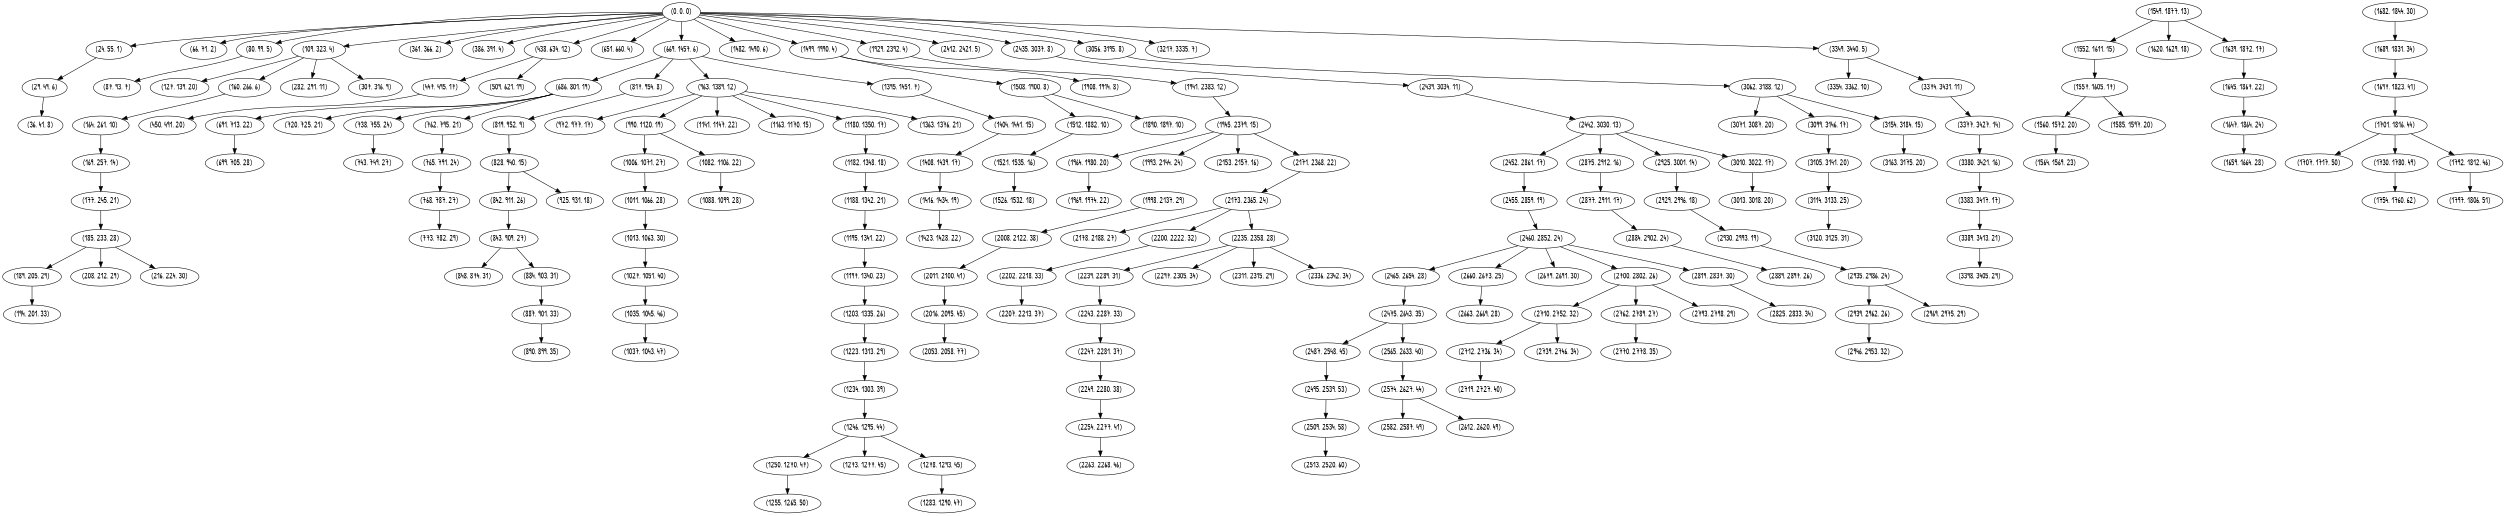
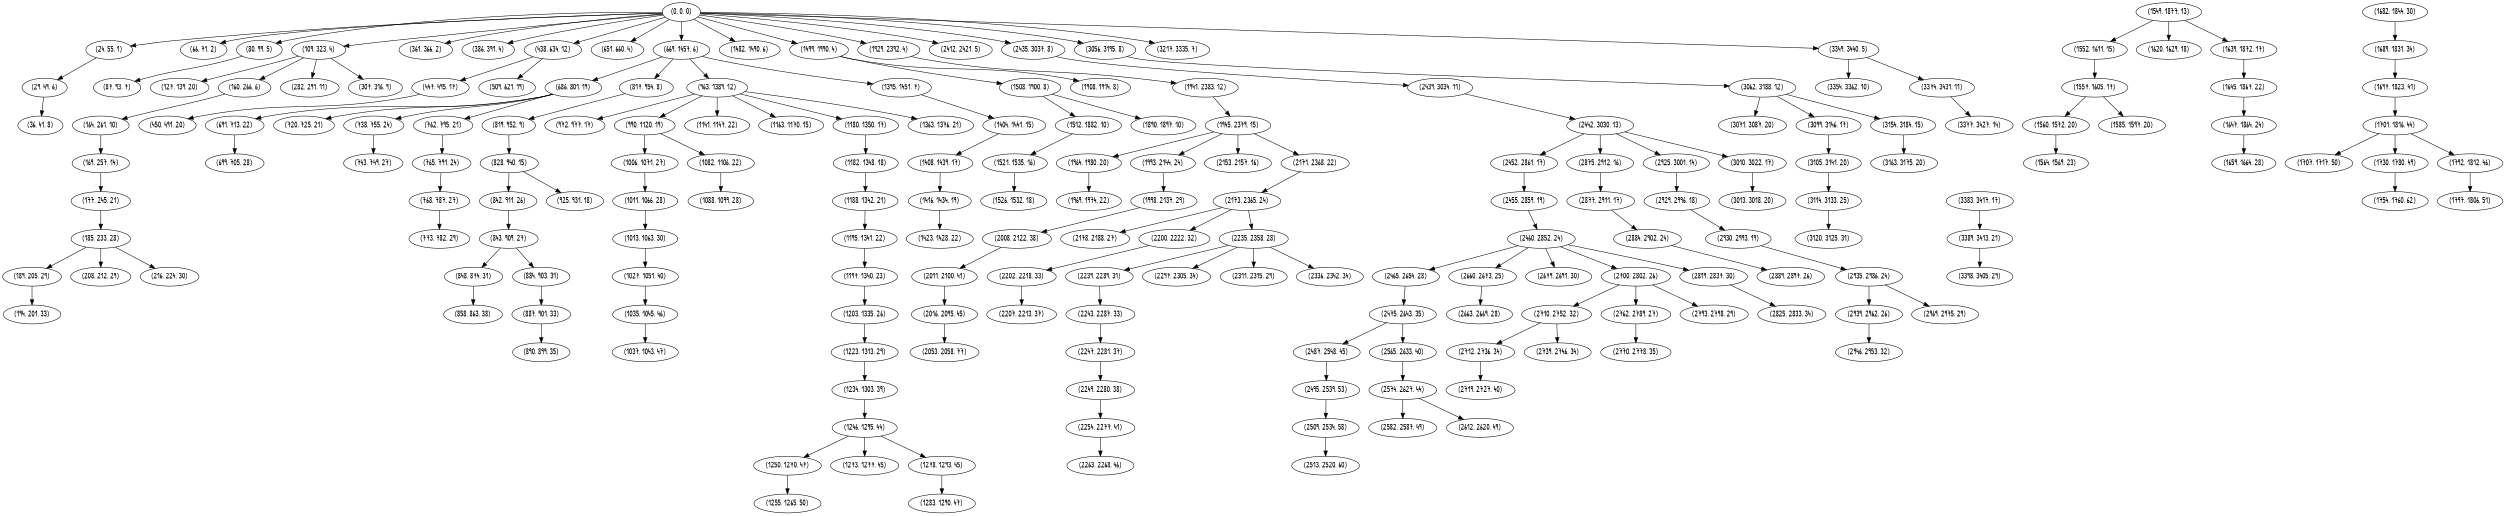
  digraph {
    fontname="Patrick Hand"
    node [fontname="Patrick Hand"]
    edge [fontname="Patrick Hand"]
    "(0, 0, 0)"
    "(24, 55, 1)"
    "(66, 71, 2)"
    "(80, 99, 5)"
    "(109, 323, 4)"
    "(361, 366, 2)"
    "(386, 391, 4)"
    "(438, 634, 12)"
    "(651, 660, 4)"
    "(669, 1457, 6)"
    "(1482, 1490, 6)"
    n12 [label="(1499, 1990, 4)"]
    "(1929, 2392, 4)"
    "(2412, 2421, 5)"
    "(2435, 3037, 8)"
    "(3056, 3195, 8)"
    "(3217, 3335, 7)"
    "(3349, 3440, 5)"
    "(29, 49, 6)"
    "(87, 93, 7)"
    "(127, 139, 20)"
    "(160, 266, 6)"
    "(282, 291, 11)"
    "(307, 316, 9)"
    "(447, 495, 17)"
    "(509, 621, 19)"
    "(686, 801, 19)"
    "(817, 954, 8)"
    "(963, 1389, 12)"
    "(1395, 1451, 7)"
    "(1508, 1900, 8)"
    "(1908, 1914, 8)"
    "(1941, 2383, 12)"
    "(2439, 3034, 11)"
    "(3062, 3188, 12)"
    "(3354, 3362, 10)"
    "(3374, 3431, 11)"
    "(36, 41, 8)"
    "(164, 261, 10)"
    "(169, 257, 14)"
    "(177, 245, 21)"
    "(185, 233, 28)"
    "(189, 205, 29)"
    "(208, 212, 29)"
    "(216, 224, 30)"
    "(194, 201, 33)"
    "(450, 491, 20)"
    "(691, 713, 22)"
    "(720, 725, 21)"
    "(738, 755, 24)"
    "(762, 795, 21)"
    "(819, 952, 9)"
    "(972, 977, 17)"
    "(990, 1120, 19)"
    "(1141, 1147, 22)"
    "(1163, 1170, 15)"
    "(1180, 1350, 17)"
    "(1363, 1376, 21)"
    "(1404, 1441, 15)"
    "(699, 705, 28)"
    "(743, 749, 27)"
    "(765, 791, 24)"
    "(768, 787, 27)"
    "(773, 782, 29)"
    "(828, 940, 15)"
    "(842, 911, 26)"
    "(925, 931, 18)"
    "(843, 909, 27)"
    "(848, 874, 31)"
    "(884, 903, 31)"
+   "(858, 863, 38)"
    "(887, 901, 33)"
    "(890, 899, 35)"
    "(1006, 1071, 27)"
    "(1082, 1106, 22)"
    "(1182, 1348, 18)"
    "(1011, 1066, 28)"
    "(1088, 1099, 28)"
    "(1013, 1063, 30)"
    "(1027, 1051, 40)"
    "(1035, 1045, 46)"
    "(1037, 1043, 47)"
    "(1188, 1342, 21)"
    "(1195, 1341, 22)"
    "(1197, 1340, 23)"
    "(1203, 1335, 26)"
    "(1223, 1313, 29)"
    "(1234, 1303, 39)"
    "(1246, 1295, 44)"
    "(1250, 1270, 47)"
    "(1273, 1277, 45)"
    "(1278, 1293, 45)"
    "(1255, 1265, 50)"
    "(1283, 1290, 47)"
    "(1408, 1439, 17)"
    "(1416, 1434, 19)"
    "(1423, 1428, 22)"
    "(1512, 1882, 10)"
    "(1890, 1897, 10)"
    "(1521, 1535, 16)"
    "(1526, 1532, 18)"
    "(1549, 1877, 13)"
    "(1552, 1611, 15)"
    "(1620, 1629, 18)"
    "(1639, 1872, 17)"
    "(1557, 1605, 17)"
    "(1645, 1867, 22)"
    "(1560, 1572, 20)"
    "(1585, 1597, 20)"
    "(1564, 1569, 23)"
    "(1647, 1864, 24)"
    "(1659, 1664, 28)"
    "(1682, 1844, 30)"
    "(1689, 1831, 34)"
    "(1697, 1823, 41)"
    "(1701, 1816, 44)"
    "(1707, 1717, 50)"
    "(1730, 1780, 49)"
    "(1792, 1812, 46)"
    "(1754, 1760, 62)"
    "(1797, 1806, 51)"
    "(1945, 2379, 15)"
    "(1964, 1980, 20)"
    "(1993, 2144, 24)"
    "(2153, 2157, 16)"
    "(2171, 2368, 22)"
    "(1969, 1974, 22)"
    "(1998, 2137, 29)"
    "(2173, 2365, 24)"
    "(2008, 2122, 38)"
    "(2011, 2100, 41)"
    "(2016, 2095, 45)"
    "(2053, 2058, 77)"
    "(2178, 2188, 27)"
    "(2200, 2222, 32)"
    "(2235, 2358, 28)"
    "(2202, 2218, 33)"
    "(2239, 2289, 31)"
    "(2297, 2305, 34)"
    "(2311, 2315, 29)"
    "(2336, 2342, 34)"
    "(2207, 2213, 37)"
    "(2243, 2287, 33)"
    "(2247, 2281, 37)"
    "(2249, 2280, 38)"
    "(2254, 2277, 41)"
    "(2263, 2268, 46)"
    "(2442, 3030, 13)"
    "(2452, 2861, 17)"
    "(2875, 2912, 16)"
    "(2925, 3001, 14)"
    "(3010, 3022, 17)"
    "(2455, 2859, 19)"
    "(2877, 2911, 17)"
    "(2929, 2996, 18)"
    "(3013, 3018, 20)"
    "(2460, 2852, 24)"
    "(2465, 2654, 28)"
    "(2660, 2673, 25)"
    "(2679, 2691, 30)"
    "(2700, 2802, 26)"
    "(2819, 2837, 30)"
    "(2475, 2643, 35)"
    "(2663, 2669, 28)"
    "(2710, 2752, 32)"
    "(2762, 2789, 27)"
    "(2793, 2798, 29)"
    "(2825, 2833, 34)"
    "(2487, 2548, 45)"
    "(2565, 2633, 40)"
    "(2495, 2539, 53)"
    "(2574, 2627, 44)"
    "(2509, 2534, 58)"
    "(2513, 2520, 60)"
    "(2582, 2587, 49)"
    "(2612, 2620, 49)"
    "(2712, 2736, 34)"
    "(2739, 2746, 34)"
    "(2770, 2778, 35)"
    "(2719, 2727, 40)"
    "(2884, 2902, 24)"
    "(2889, 2897, 26)"
    "(2930, 2993, 19)"
    "(2935, 2986, 24)"
    "(2939, 2962, 26)"
    "(2969, 2975, 29)"
    "(2946, 2953, 32)"
    "(3071, 3087, 20)"
    "(3099, 3146, 17)"
    "(3154, 3184, 15)"
    "(3105, 3141, 20)"
    "(3163, 3175, 20)"
    "(3114, 3133, 25)"
    "(3120, 3125, 31)"
    "(3377, 3427, 14)"
-   "(3380, 3421, 16)"
    "(3383, 3417, 17)"
    "(3389, 3413, 21)"
    "(3398, 3405, 29)"
    "(0, 0, 0)" -> "(24, 55, 1)"
    "(0, 0, 0)" -> "(66, 71, 2)"
    "(0, 0, 0)" -> "(80, 99, 5)"
    "(0, 0, 0)" -> "(109, 323, 4)"
    "(0, 0, 0)" -> "(361, 366, 2)"
    "(0, 0, 0)" -> "(386, 391, 4)"
    "(0, 0, 0)" -> "(438, 634, 12)"
    "(0, 0, 0)" -> "(651, 660, 4)"
    "(0, 0, 0)" -> "(669, 1457, 6)"
    "(0, 0, 0)" -> "(1482, 1490, 6)"
    "(0, 0, 0)" -> n12
    "(0, 0, 0)" -> "(1929, 2392, 4)"
    "(0, 0, 0)" -> "(2412, 2421, 5)"
    "(0, 0, 0)" -> "(2435, 3037, 8)"
    "(0, 0, 0)" -> "(3056, 3195, 8)"
    "(0, 0, 0)" -> "(3217, 3335, 7)"
    "(0, 0, 0)" -> "(3349, 3440, 5)"
    "(24, 55, 1)" -> "(29, 49, 6)"
    "(80, 99, 5)" -> "(87, 93, 7)"
    "(109, 323, 4)" -> "(127, 139, 20)"
    "(109, 323, 4)" -> "(160, 266, 6)"
    "(109, 323, 4)" -> "(282, 291, 11)"
    "(109, 323, 4)" -> "(307, 316, 9)"
    "(438, 634, 12)" -> "(447, 495, 17)"
    "(438, 634, 12)" -> "(509, 621, 19)"
    "(669, 1457, 6)" -> "(686, 801, 19)"
    "(669, 1457, 6)" -> "(817, 954, 8)"
    "(669, 1457, 6)" -> "(963, 1389, 12)"
    "(669, 1457, 6)" -> "(1395, 1451, 7)"
    n12 -> "(1508, 1900, 8)"
    n12 -> "(1908, 1914, 8)"
    "(1929, 2392, 4)" -> "(1941, 2383, 12)"
    "(2435, 3037, 8)" -> "(2439, 3034, 11)"
    "(3056, 3195, 8)" -> "(3062, 3188, 12)"
    "(3349, 3440, 5)" -> "(3354, 3362, 10)"
    "(3349, 3440, 5)" -> "(3374, 3431, 11)"
    "(29, 49, 6)" -> "(36, 41, 8)"
    "(160, 266, 6)" -> "(164, 261, 10)"
    "(447, 495, 17)" -> "(450, 491, 20)"
    "(686, 801, 19)" -> "(691, 713, 22)"
    "(686, 801, 19)" -> "(720, 725, 21)"
    "(686, 801, 19)" -> "(738, 755, 24)"
    "(686, 801, 19)" -> "(762, 795, 21)"
    "(817, 954, 8)" -> "(819, 952, 9)"
    "(963, 1389, 12)" -> "(972, 977, 17)"
    "(963, 1389, 12)" -> "(990, 1120, 19)"
    "(963, 1389, 12)" -> "(1141, 1147, 22)"
    "(963, 1389, 12)" -> "(1163, 1170, 15)"
    "(963, 1389, 12)" -> "(1180, 1350, 17)"
    "(963, 1389, 12)" -> "(1363, 1376, 21)"
    "(1395, 1451, 7)" -> "(1404, 1441, 15)"
    "(1508, 1900, 8)" -> "(1512, 1882, 10)"
    "(1508, 1900, 8)" -> "(1890, 1897, 10)"
    "(1941, 2383, 12)" -> "(1945, 2379, 15)"
    "(2439, 3034, 11)" -> "(2442, 3030, 13)"
    "(3062, 3188, 12)" -> "(3071, 3087, 20)"
    "(3062, 3188, 12)" -> "(3099, 3146, 17)"
    "(3062, 3188, 12)" -> "(3154, 3184, 15)"
    "(3374, 3431, 11)" -> "(3377, 3427, 14)"
    "(164, 261, 10)" -> "(169, 257, 14)"
    "(169, 257, 14)" -> "(177, 245, 21)"
    "(177, 245, 21)" -> "(185, 233, 28)"
    "(185, 233, 28)" -> "(189, 205, 29)"
    "(185, 233, 28)" -> "(208, 212, 29)"
    "(185, 233, 28)" -> "(216, 224, 30)"
    "(189, 205, 29)" -> "(194, 201, 33)"
    "(691, 713, 22)" -> "(699, 705, 28)"
    "(738, 755, 24)" -> "(743, 749, 27)"
    "(762, 795, 21)" -> "(765, 791, 24)"
    "(819, 952, 9)" -> "(828, 940, 15)"
    "(990, 1120, 19)" -> "(1006, 1071, 27)"
    "(990, 1120, 19)" -> "(1082, 1106, 22)"
    "(1180, 1350, 17)" -> "(1182, 1348, 18)"
    "(1404, 1441, 15)" -> "(1408, 1439, 17)"
    "(765, 791, 24)" -> "(768, 787, 27)"
    "(768, 787, 27)" -> "(773, 782, 29)"
    "(828, 940, 15)" -> "(842, 911, 26)"
    "(828, 940, 15)" -> "(925, 931, 18)"
    "(842, 911, 26)" -> "(843, 909, 27)"
    "(843, 909, 27)" -> "(848, 874, 31)"
    "(843, 909, 27)" -> "(884, 903, 31)"
+   "(848, 874, 31)" -> "(858, 863, 38)"
    "(884, 903, 31)" -> "(887, 901, 33)"
    "(887, 901, 33)" -> "(890, 899, 35)"
    "(1006, 1071, 27)" -> "(1011, 1066, 28)"
    "(1082, 1106, 22)" -> "(1088, 1099, 28)"
    "(1182, 1348, 18)" -> "(1188, 1342, 21)"
    "(1011, 1066, 28)" -> "(1013, 1063, 30)"
    "(1013, 1063, 30)" -> "(1027, 1051, 40)"
    "(1027, 1051, 40)" -> "(1035, 1045, 46)"
    "(1035, 1045, 46)" -> "(1037, 1043, 47)"
    "(1188, 1342, 21)" -> "(1195, 1341, 22)"
    "(1195, 1341, 22)" -> "(1197, 1340, 23)"
    "(1197, 1340, 23)" -> "(1203, 1335, 26)"
    "(1203, 1335, 26)" -> "(1223, 1313, 29)"
    "(1223, 1313, 29)" -> "(1234, 1303, 39)"
    "(1234, 1303, 39)" -> "(1246, 1295, 44)"
    "(1246, 1295, 44)" -> "(1250, 1270, 47)"
    "(1246, 1295, 44)" -> "(1273, 1277, 45)"
    "(1246, 1295, 44)" -> "(1278, 1293, 45)"
    "(1250, 1270, 47)" -> "(1255, 1265, 50)"
    "(1278, 1293, 45)" -> "(1283, 1290, 47)"
    "(1408, 1439, 17)" -> "(1416, 1434, 19)"
    "(1416, 1434, 19)" -> "(1423, 1428, 22)"
    "(1512, 1882, 10)" -> "(1521, 1535, 16)"
    "(1521, 1535, 16)" -> "(1526, 1532, 18)"
    "(1549, 1877, 13)" -> "(1552, 1611, 15)"
    "(1549, 1877, 13)" -> "(1620, 1629, 18)"
    "(1549, 1877, 13)" -> "(1639, 1872, 17)"
    "(1552, 1611, 15)" -> "(1557, 1605, 17)"
    "(1639, 1872, 17)" -> "(1645, 1867, 22)"
    "(1557, 1605, 17)" -> "(1560, 1572, 20)"
    "(1557, 1605, 17)" -> "(1585, 1597, 20)"
    "(1645, 1867, 22)" -> "(1647, 1864, 24)"
    "(1560, 1572, 20)" -> "(1564, 1569, 23)"
    "(1647, 1864, 24)" -> "(1659, 1664, 28)"
    "(1682, 1844, 30)" -> "(1689, 1831, 34)"
    "(1689, 1831, 34)" -> "(1697, 1823, 41)"
    "(1697, 1823, 41)" -> "(1701, 1816, 44)"
    "(1701, 1816, 44)" -> "(1707, 1717, 50)"
    "(1701, 1816, 44)" -> "(1730, 1780, 49)"
    "(1701, 1816, 44)" -> "(1792, 1812, 46)"
    "(1730, 1780, 49)" -> "(1754, 1760, 62)"
    "(1792, 1812, 46)" -> "(1797, 1806, 51)"
    "(1945, 2379, 15)" -> "(1964, 1980, 20)"
    "(1945, 2379, 15)" -> "(1993, 2144, 24)"
    "(1945, 2379, 15)" -> "(2153, 2157, 16)"
    "(1945, 2379, 15)" -> "(2171, 2368, 22)"
    "(1964, 1980, 20)" -> "(1969, 1974, 22)"
+   "(1993, 2144, 24)" -> "(1998, 2137, 29)"
    "(2171, 2368, 22)" -> "(2173, 2365, 24)"
    "(1998, 2137, 29)" -> "(2008, 2122, 38)"
    "(2173, 2365, 24)" -> "(2178, 2188, 27)"
    "(2173, 2365, 24)" -> "(2200, 2222, 32)"
    "(2173, 2365, 24)" -> "(2235, 2358, 28)"
    "(2008, 2122, 38)" -> "(2011, 2100, 41)"
    "(2011, 2100, 41)" -> "(2016, 2095, 45)"
    "(2016, 2095, 45)" -> "(2053, 2058, 77)"
    "(2200, 2222, 32)" -> "(2202, 2218, 33)"
    "(2235, 2358, 28)" -> "(2239, 2289, 31)"
    "(2235, 2358, 28)" -> "(2297, 2305, 34)"
    "(2235, 2358, 28)" -> "(2311, 2315, 29)"
    "(2235, 2358, 28)" -> "(2336, 2342, 34)"
    "(2202, 2218, 33)" -> "(2207, 2213, 37)"
    "(2239, 2289, 31)" -> "(2243, 2287, 33)"
    "(2243, 2287, 33)" -> "(2247, 2281, 37)"
    "(2247, 2281, 37)" -> "(2249, 2280, 38)"
    "(2249, 2280, 38)" -> "(2254, 2277, 41)"
    "(2254, 2277, 41)" -> "(2263, 2268, 46)"
    "(2442, 3030, 13)" -> "(2452, 2861, 17)"
    "(2442, 3030, 13)" -> "(2875, 2912, 16)"
    "(2442, 3030, 13)" -> "(2925, 3001, 14)"
    "(2442, 3030, 13)" -> "(3010, 3022, 17)"
    "(2452, 2861, 17)" -> "(2455, 2859, 19)"
    "(2875, 2912, 16)" -> "(2877, 2911, 17)"
    "(2925, 3001, 14)" -> "(2929, 2996, 18)"
    "(3010, 3022, 17)" -> "(3013, 3018, 20)"
    "(2455, 2859, 19)" -> "(2460, 2852, 24)"
    "(2877, 2911, 17)" -> "(2884, 2902, 24)"
    "(2929, 2996, 18)" -> "(2930, 2993, 19)"
    "(2460, 2852, 24)" -> "(2465, 2654, 28)"
    "(2460, 2852, 24)" -> "(2660, 2673, 25)"
    "(2460, 2852, 24)" -> "(2679, 2691, 30)"
    "(2460, 2852, 24)" -> "(2700, 2802, 26)"
    "(2460, 2852, 24)" -> "(2819, 2837, 30)"
    "(2465, 2654, 28)" -> "(2475, 2643, 35)"
    "(2660, 2673, 25)" -> "(2663, 2669, 28)"
    "(2700, 2802, 26)" -> "(2710, 2752, 32)"
    "(2700, 2802, 26)" -> "(2762, 2789, 27)"
    "(2700, 2802, 26)" -> "(2793, 2798, 29)"
    "(2819, 2837, 30)" -> "(2825, 2833, 34)"
    "(2475, 2643, 35)" -> "(2487, 2548, 45)"
    "(2475, 2643, 35)" -> "(2565, 2633, 40)"
    "(2710, 2752, 32)" -> "(2712, 2736, 34)"
    "(2710, 2752, 32)" -> "(2739, 2746, 34)"
    "(2762, 2789, 27)" -> "(2770, 2778, 35)"
    "(2487, 2548, 45)" -> "(2495, 2539, 53)"
    "(2565, 2633, 40)" -> "(2574, 2627, 44)"
    "(2495, 2539, 53)" -> "(2509, 2534, 58)"
    "(2574, 2627, 44)" -> "(2582, 2587, 49)"
    "(2574, 2627, 44)" -> "(2612, 2620, 49)"
    "(2509, 2534, 58)" -> "(2513, 2520, 60)"
    "(2712, 2736, 34)" -> "(2719, 2727, 40)"
    "(2884, 2902, 24)" -> "(2889, 2897, 26)"
    "(2930, 2993, 19)" -> "(2935, 2986, 24)"
    "(2935, 2986, 24)" -> "(2939, 2962, 26)"
    "(2935, 2986, 24)" -> "(2969, 2975, 29)"
    "(2939, 2962, 26)" -> "(2946, 2953, 32)"
    "(3099, 3146, 17)" -> "(3105, 3141, 20)"
    "(3154, 3184, 15)" -> "(3163, 3175, 20)"
    "(3105, 3141, 20)" -> "(3114, 3133, 25)"
    "(3114, 3133, 25)" -> "(3120, 3125, 31)"
-   "(3377, 3427, 14)" -> "(3380, 3421, 16)"
-   "(3380, 3421, 16)" -> "(3383, 3417, 17)"
    "(3383, 3417, 17)" -> "(3389, 3413, 21)"
    "(3389, 3413, 21)" -> "(3398, 3405, 29)"
  }
